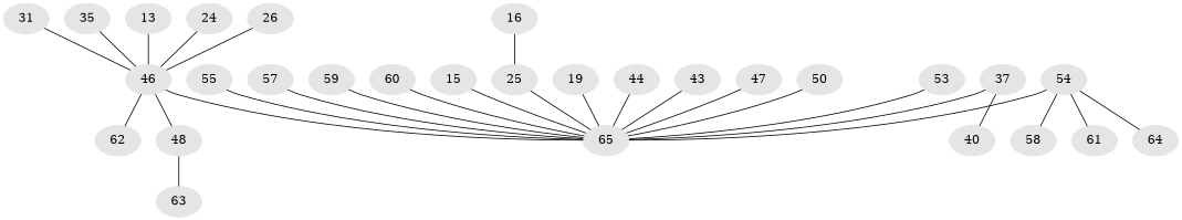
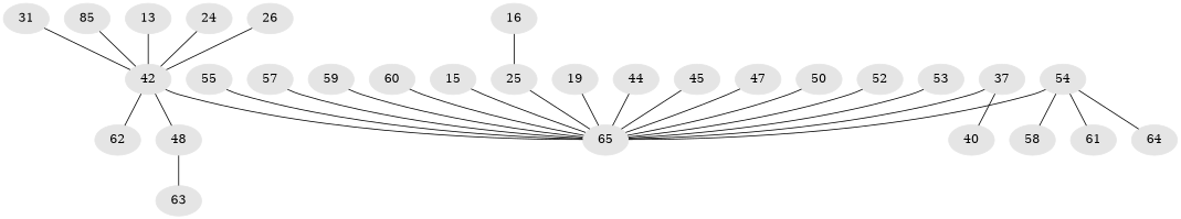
  graph {
    node [color=gray90 style=filled]
-   42 [super="+17+5+9+11+12" label=46]
+   42 [super="+17+5+9+11+12"]
    65 [super="+49+46+28+29+51+56+41+6"]
    48
    62
    13
    15
    16 [super="+14"]
    25
    19
    24 [super="+23"]
    26
    31
-   35
+   35 [label=85]
    37 [super="+22"]
    40
    63 [super="+7"]
    44
-   45 [label=43]
+   45
    47 [super="+33"]
    50
+   52
    53
    54 [super="+27+43"]
    58
    61
    64
    55 [super="+38"]
    57 [super="+32"]
    59
    60
    42 -- 65 [weight=4]
    42 -- 48
    42 -- 62
    48 -- 63
    13 -- 42
    15 -- 65
    16 -- 25
    25 -- 65
    19 -- 65
    24 -- 42
    26 -- 42
    31 -- 42
    35 -- 42
    37 -- 65 [weight=3]
    37 -- 40
    44 -- 65
    45 -- 65
    47 -- 65
    50 -- 65
+   52 -- 65
    53 -- 65
    54 -- 65 [weight=4]
    54 -- 58
    54 -- 61
    54 -- 64
    55 -- 65 [weight=2]
    57 -- 65 [weight=2]
    59 -- 65
    60 -- 65
  }
